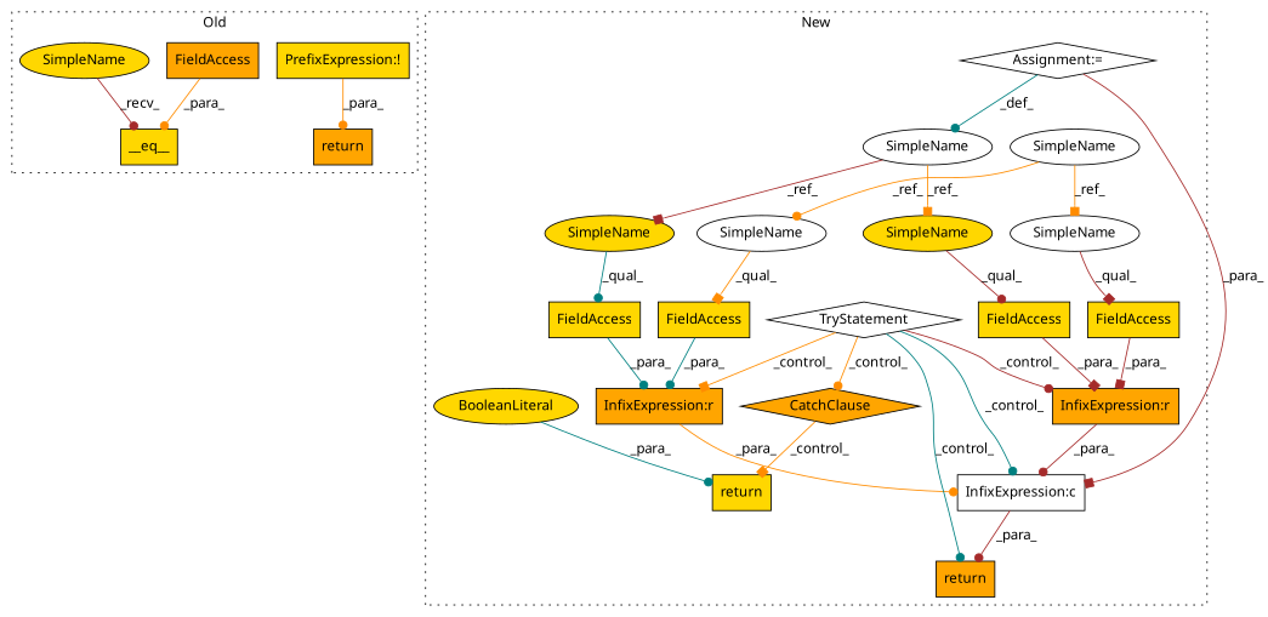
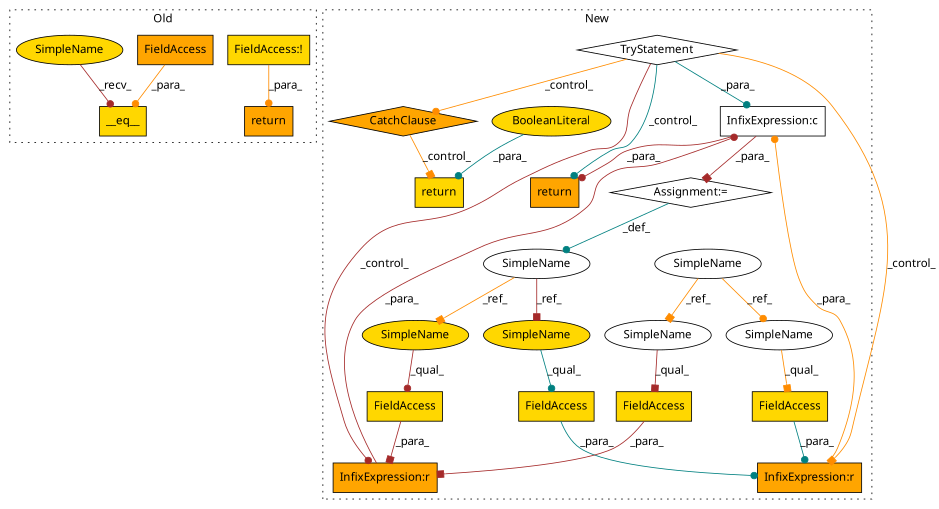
  digraph {
    fontname="Noto Sans"
    node [a=42 fillcolor=gold fontname="Noto Sans" l=4 s=1067 shape=box style=filled]
    edge [arrowhead=dot color=darkorange fontname="Noto Sans"]
    n1 [a=32 l="7,1" label=__eq__ s="944,956"]
-   n2 [a=38 l=1 label="PrefixExpression:!" s=938]
+   n2 [a=38 l=1 label="FieldAccess:!" s=938]
    n3 [a=22 fillcolor=orange l=5 label=FieldAccess s=951]
    n4 [a=41 fillcolor=orange l=7 label=return s=931]
    n5 [label=SimpleName s=939 shape=ellipse]
    n6 [a=41 fillcolor=orange l=7 label=return s=1040]
    n7 [a=27 fillcolor=orange label="InfixExpression:r" s=1063]
    n8 [a=27 fillcolor=orange label="InfixExpression:r" s=1097]
    n9 [a=27 fillcolor=white label="InfixExpression:c" s=1083]
    n10 [a=22 l=15 label=FieldAccess]
    n11 [fillcolor=white l=5 label=SimpleName s=1017 shape=ellipse]
    n12 [a=22 l=10 label=FieldAccess s=1101]
    n13 [a=22 l=14 label=FieldAccess s=1049]
    n14 [fillcolor=white label=SimpleName s=1002 shape=ellipse]
    n15 [a=22 l=9 label=FieldAccess s=1088]
    n16 [a=54 fillcolor=white label=TryStatement s=1028 shape=diamond]
    n17 [a=12 fillcolor=orange l="11,2" label=CatchClause s="1122,1159" shape=diamond]
    n18 [a=7 fillcolor=white l=5 label="Assignment:=" s=1017 shape=diamond]
    n19 [a=41 l=7 label=return s=1169]
    n20 [a=9 label=BooleanLiteral s=1176 shape=ellipse]
    n21 [l=5 label=SimpleName shape=ellipse]
    n22 [l=5 label=SimpleName s=1101 shape=ellipse]
    n23 [fillcolor=white label=SimpleName s=1088 shape=ellipse]
    n24 [fillcolor=white label=SimpleName s=1049 shape=ellipse]
    subgraph cluster_1 {
      label=Old
      style=dotted
      n1
      n2
      n3
      n4
      n5
    }
    subgraph cluster_2 {
      label=New
      style=dotted
      n6
      n7
      n8
      n9
      n10
      n11
      n12
      n13
      n14
      n15
      n16
      n17
      n18
      n19
      n20
      n21
      n22
      n23
      n24
    }
    n2 -> n4 [label=_para_]
    n3 -> n1 [label=_para_]
    n5 -> n1 [color=brown label=_recv_]
    n7 -> n9 [label=_para_]
    n8 -> n9 [color=brown label=_para_]
    n9 -> n6 [color=brown label=_para_]
    n10 -> n7 [color=teal label=_para_]
    n11 -> n21 [arrowhead=box color=brown label=_ref_]
    n11 -> n22 [arrowhead=box label=_ref_]
    n12 -> n8 [arrowhead=box color=brown label=_para_]
    n13 -> n7 [color=teal label=_para_]
    n14 -> n23 [arrowhead=box label=_ref_]
    n14 -> n24 [label=_ref_]
    n15 -> n8 [arrowhead=box color=brown label=_para_]
    n16 -> n6 [color=teal label=_control_]
    n16 -> n7 [arrowhead=box label=_control_]
    n16 -> n8 [color=brown label=_control_]
-   n16 -> n9 [color=teal label=_control_]
+   n16 -> n9 [color=teal label=_para_]
    n16 -> n17 [label=_control_]
    n17 -> n19 [arrowhead=box label=_control_]
-   n18 -> n9 [arrowhead=box color=brown label=_para_]
+   n9 -> n18 [arrowhead=box color=brown label=_para_]
    n18 -> n11 [color=teal label=_def_]
    n20 -> n19 [color=teal label=_para_]
    n21 -> n10 [color=teal label=_qual_]
    n22 -> n12 [color=brown label=_qual_]
    n23 -> n15 [arrowhead=box color=brown label=_qual_]
    n24 -> n13 [arrowhead=box label=_qual_]
  }
